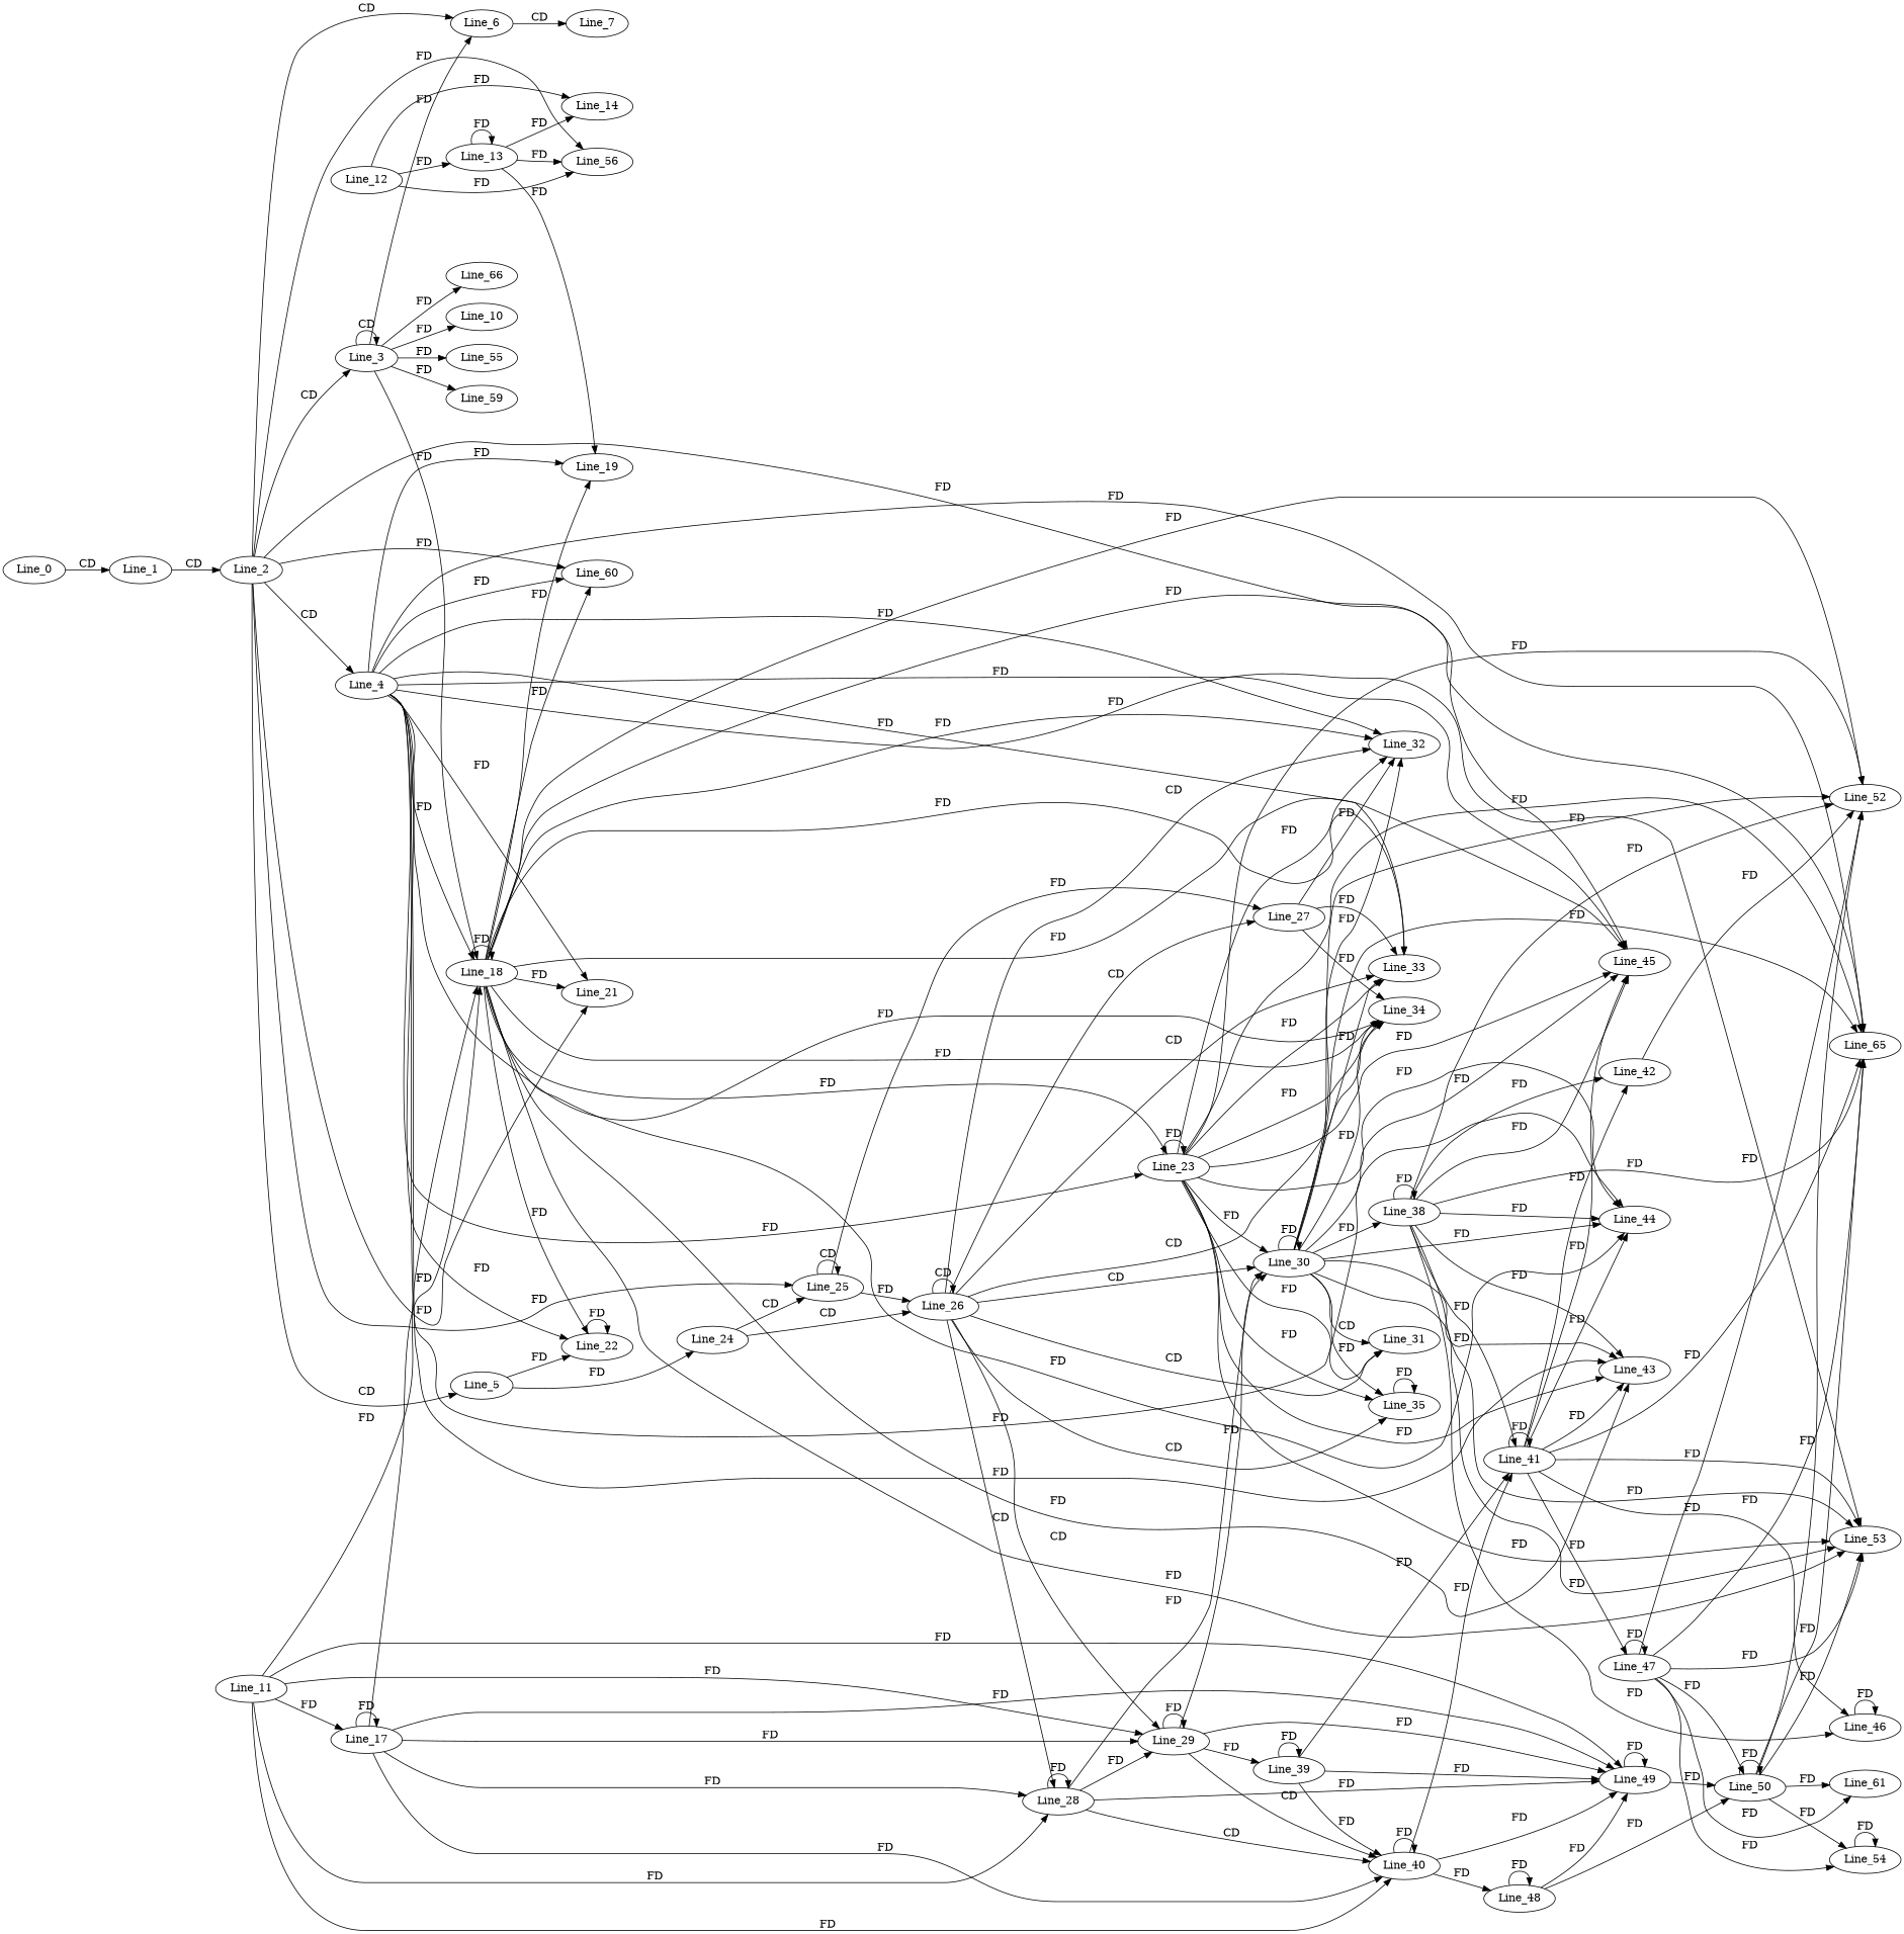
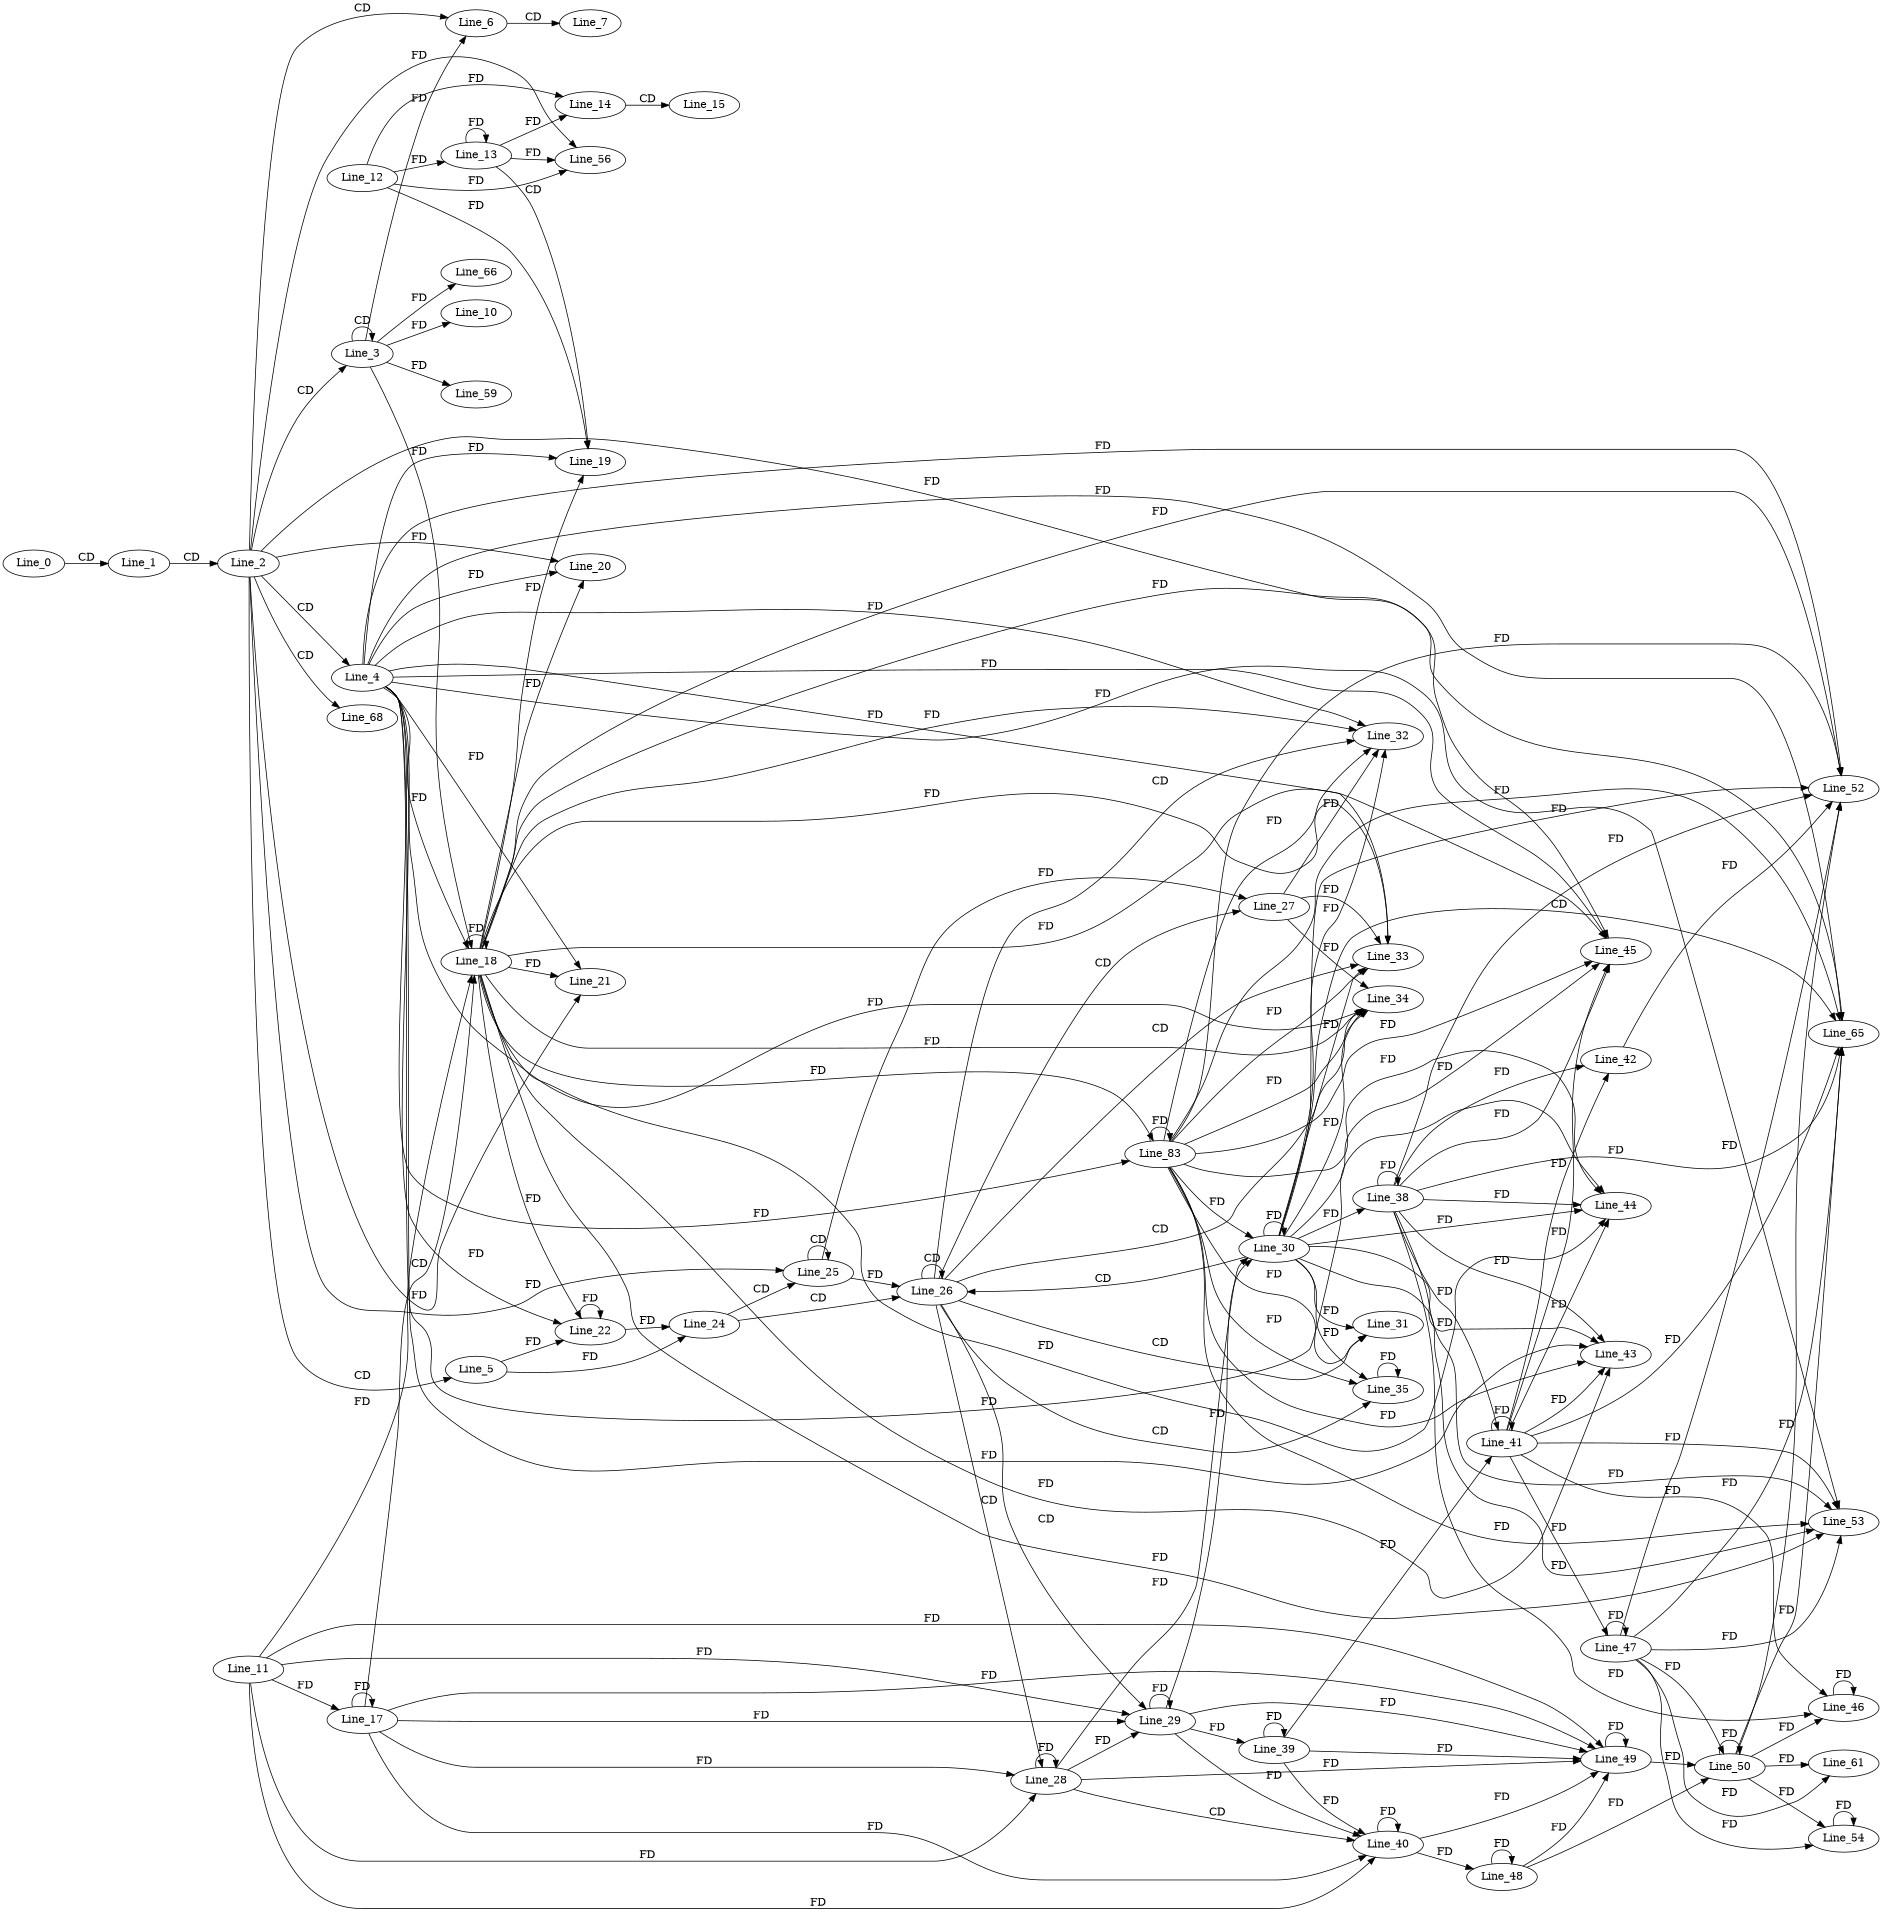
  digraph {
    rankdir=LR
    Line_0
    Line_1
    Line_2
    Line_3
    Line_4
    Line_5
    Line_6
-   Line_20 [label=Line_60]
+   Line_20
    Line_21
    Line_25
    Line_45
    Line_56
+   Line_68
    Line_10
    Line_18
-   Line_55
    Line_59
    Line_66
    Line_19
    Line_22
-   Line_23
+   Line_23 [label=Line_83]
    Line_32
    Line_33
    Line_34
    Line_43
    Line_44
    Line_52
    Line_53
    Line_65
    Line_24
    Line_7
    Line_26
    Line_27
    Line_30
    Line_31
    Line_35
    Line_12
    Line_13
    Line_14
+   Line_15
    Line_11
    Line_17
    Line_28
    Line_29
    Line_40
    Line_49
    Line_39
    Line_41
    Line_48
    Line_50
    Line_38
    Line_42
    Line_46
    Line_47
    n55 [label=Line_61]
    Line_54
    Line_0 -> Line_1 [label=CD]
    Line_1 -> Line_2 [label=CD]
    Line_2 -> Line_3 [label=CD]
    Line_2 -> Line_4 [label=CD]
    Line_2 -> Line_5 [label=CD]
    Line_2 -> Line_6 [label=CD]
    Line_2 -> Line_20 [label=FD]
    Line_2 -> Line_21 [label=FD]
    Line_2 -> Line_25 [label=FD]
    Line_2 -> Line_45 [label=FD]
    Line_2 -> Line_56 [label=FD]
+   Line_2 -> Line_68 [label=CD]
    Line_3 -> Line_3 [label=CD]
    Line_3 -> Line_6 [label=FD]
    Line_3 -> Line_10 [label=FD]
    Line_3 -> Line_18 [label=FD]
-   Line_3 -> Line_55 [label=FD]
    Line_3 -> Line_59 [label=FD]
    Line_3 -> Line_66 [label=FD]
    Line_4 -> Line_20 [label=FD]
    Line_4 -> Line_21 [label=FD]
    Line_4 -> Line_45 [label=FD]
    Line_4 -> Line_18 [label=FD]
    Line_4 -> Line_19 [label=FD]
    Line_4 -> Line_22 [label=FD]
    Line_4 -> Line_23 [label=FD]
    Line_4 -> Line_32 [label=FD]
    Line_4 -> Line_33 [label=FD]
    Line_4 -> Line_34 [label=FD]
    Line_4 -> Line_43 [label=FD]
    Line_4 -> Line_44 [label=FD]
+   Line_4 -> Line_52 [label=FD]
    Line_4 -> Line_53 [label=FD]
    Line_4 -> Line_65 [label=FD]
    Line_5 -> Line_22 [label=FD]
    Line_5 -> Line_24 [label=FD]
    Line_6 -> Line_7 [label=CD]
    Line_25 -> Line_25 [label=CD]
    Line_25 -> Line_26 [label=FD]
    Line_25 -> Line_27 [label=FD]
    Line_18 -> Line_20 [label=FD]
    Line_18 -> Line_21 [label=FD]
    Line_18 -> Line_45 [label=FD]
    Line_18 -> Line_18 [label=FD]
    Line_18 -> Line_19 [label=FD]
    Line_18 -> Line_22 [label=FD]
    Line_18 -> Line_23 [label=FD]
    Line_18 -> Line_32 [label=FD]
    Line_18 -> Line_33 [label=FD]
    Line_18 -> Line_34 [label=FD]
    Line_18 -> Line_43 [label=FD]
    Line_18 -> Line_44 [label=FD]
    Line_18 -> Line_52 [label=FD]
    Line_18 -> Line_53 [label=FD]
    Line_18 -> Line_65 [label=FD]
    Line_22 -> Line_22 [label=FD]
+   Line_22 -> Line_24 [label=FD]
    Line_23 -> Line_45 [label=FD]
    Line_23 -> Line_23 [label=FD]
    Line_23 -> Line_32 [label=FD]
    Line_23 -> Line_33 [label=FD]
    Line_23 -> Line_34 [label=FD]
    Line_23 -> Line_43 [label=FD]
    Line_23 -> Line_44 [label=FD]
    Line_23 -> Line_52 [label=FD]
    Line_23 -> Line_53 [label=FD]
    Line_23 -> Line_65 [label=FD]
    Line_23 -> Line_30 [label=FD]
    Line_23 -> Line_31 [label=FD]
    Line_23 -> Line_35 [label=FD]
    Line_24 -> Line_25 [label=CD]
    Line_24 -> Line_26 [label=CD]
    Line_26 -> Line_32 [label=CD]
    Line_26 -> Line_33 [label=CD]
    Line_26 -> Line_34 [label=CD]
    Line_26 -> Line_26 [label=CD]
    Line_26 -> Line_27 [label=CD]
-   Line_26 -> Line_30 [label=CD]
+   Line_30 -> Line_26 [label=CD]
    Line_26 -> Line_31 [label=CD]
    Line_26 -> Line_35 [label=CD]
    Line_26 -> Line_28 [label=CD]
    Line_26 -> Line_29 [label=CD]
    Line_27 -> Line_32 [label=FD]
    Line_27 -> Line_33 [label=FD]
    Line_27 -> Line_34 [label=FD]
    Line_30 -> Line_45 [label=FD]
    Line_30 -> Line_32 [label=FD]
    Line_30 -> Line_33 [label=FD]
    Line_30 -> Line_34 [label=FD]
    Line_30 -> Line_43 [label=FD]
    Line_30 -> Line_44 [label=FD]
    Line_30 -> Line_52 [label=FD]
    Line_30 -> Line_53 [label=FD]
-   Line_30 -> Line_65 [label=FD]
+   Line_30 -> Line_65 [label=CD]
    Line_30 -> Line_30 [label=FD]
-   Line_30 -> Line_31 [label=CD]
+   Line_30 -> Line_31 [label=FD]
    Line_30 -> Line_35 [label=FD]
    Line_30 -> Line_38 [label=FD]
    Line_35 -> Line_35 [label=FD]
    Line_12 -> Line_56 [label=FD]
+   Line_12 -> Line_19 [label=FD]
    Line_12 -> Line_13 [label=FD]
    Line_12 -> Line_14 [label=FD]
    Line_13 -> Line_56 [label=FD]
-   Line_13 -> Line_19 [label=FD]
+   Line_13 -> Line_19 [label=CD]
    Line_13 -> Line_13 [label=FD]
    Line_13 -> Line_14 [label=FD]
+   Line_14 -> Line_15 [label=CD]
    Line_11 -> Line_18 [label=FD]
    Line_11 -> Line_17 [label=FD]
    Line_11 -> Line_28 [label=FD]
    Line_11 -> Line_29 [label=FD]
    Line_11 -> Line_40 [label=FD]
    Line_11 -> Line_49 [label=FD]
-   Line_17 -> Line_18 [label=FD]
+   Line_17 -> Line_18 [label=CD]
    Line_17 -> Line_17 [label=FD]
    Line_17 -> Line_28 [label=FD]
    Line_17 -> Line_29 [label=FD]
    Line_17 -> Line_40 [label=FD]
    Line_17 -> Line_49 [label=FD]
    Line_28 -> Line_30 [label=FD]
    Line_28 -> Line_28 [label=FD]
    Line_28 -> Line_29 [label=FD]
    Line_28 -> Line_40 [label=CD]
    Line_28 -> Line_49 [label=FD]
    Line_29 -> Line_30 [label=FD]
    Line_29 -> Line_29 [label=FD]
-   Line_29 -> Line_40 [label=CD]
+   Line_29 -> Line_40 [label=FD]
    Line_29 -> Line_49 [label=FD]
    Line_29 -> Line_39 [label=FD]
    Line_40 -> Line_40 [label=FD]
    Line_40 -> Line_49 [label=FD]
-   Line_40 -> Line_41 [label=FD]
    Line_40 -> Line_48 [label=FD]
    Line_49 -> Line_49 [label=FD]
    Line_49 -> Line_50 [label=FD]
    Line_39 -> Line_40 [label=FD]
    Line_39 -> Line_49 [label=FD]
    Line_39 -> Line_39 [label=FD]
    Line_39 -> Line_41 [label=FD]
    Line_41 -> Line_45 [label=FD]
    Line_41 -> Line_43 [label=FD]
    Line_41 -> Line_44 [label=FD]
    Line_41 -> Line_53 [label=FD]
    Line_41 -> Line_65 [label=FD]
    Line_41 -> Line_41 [label=FD]
    Line_41 -> Line_42 [label=FD]
    Line_41 -> Line_46 [label=FD]
    Line_41 -> Line_47 [label=FD]
    Line_48 -> Line_49 [label=FD]
    Line_48 -> Line_48 [label=FD]
    Line_48 -> Line_50 [label=FD]
    Line_50 -> Line_52 [label=FD]
-   Line_50 -> Line_53 [label=FD]
+   Line_50 -> Line_46 [label=FD]
    Line_50 -> Line_65 [label=FD]
    Line_50 -> Line_50 [label=FD]
    Line_50 -> n55 [label=FD]
    Line_50 -> Line_54 [label=FD]
    Line_38 -> Line_45 [label=FD]
    Line_38 -> Line_43 [label=FD]
    Line_38 -> Line_44 [label=FD]
    Line_38 -> Line_52 [label=FD]
    Line_38 -> Line_53 [label=FD]
    Line_38 -> Line_65 [label=FD]
    Line_38 -> Line_41 [label=FD]
    Line_38 -> Line_38 [label=FD]
    Line_38 -> Line_42 [label=FD]
    Line_38 -> Line_46 [label=FD]
    Line_42 -> Line_52 [label=FD]
    Line_46 -> Line_46 [label=FD]
    Line_47 -> Line_52 [label=FD]
    Line_47 -> Line_53 [label=FD]
    Line_47 -> Line_65 [label=FD]
    Line_47 -> Line_50 [label=FD]
    Line_47 -> Line_47 [label=FD]
    Line_47 -> n55 [label=FD]
    Line_47 -> Line_54 [label=FD]
    Line_54 -> Line_54 [label=FD]
  }
